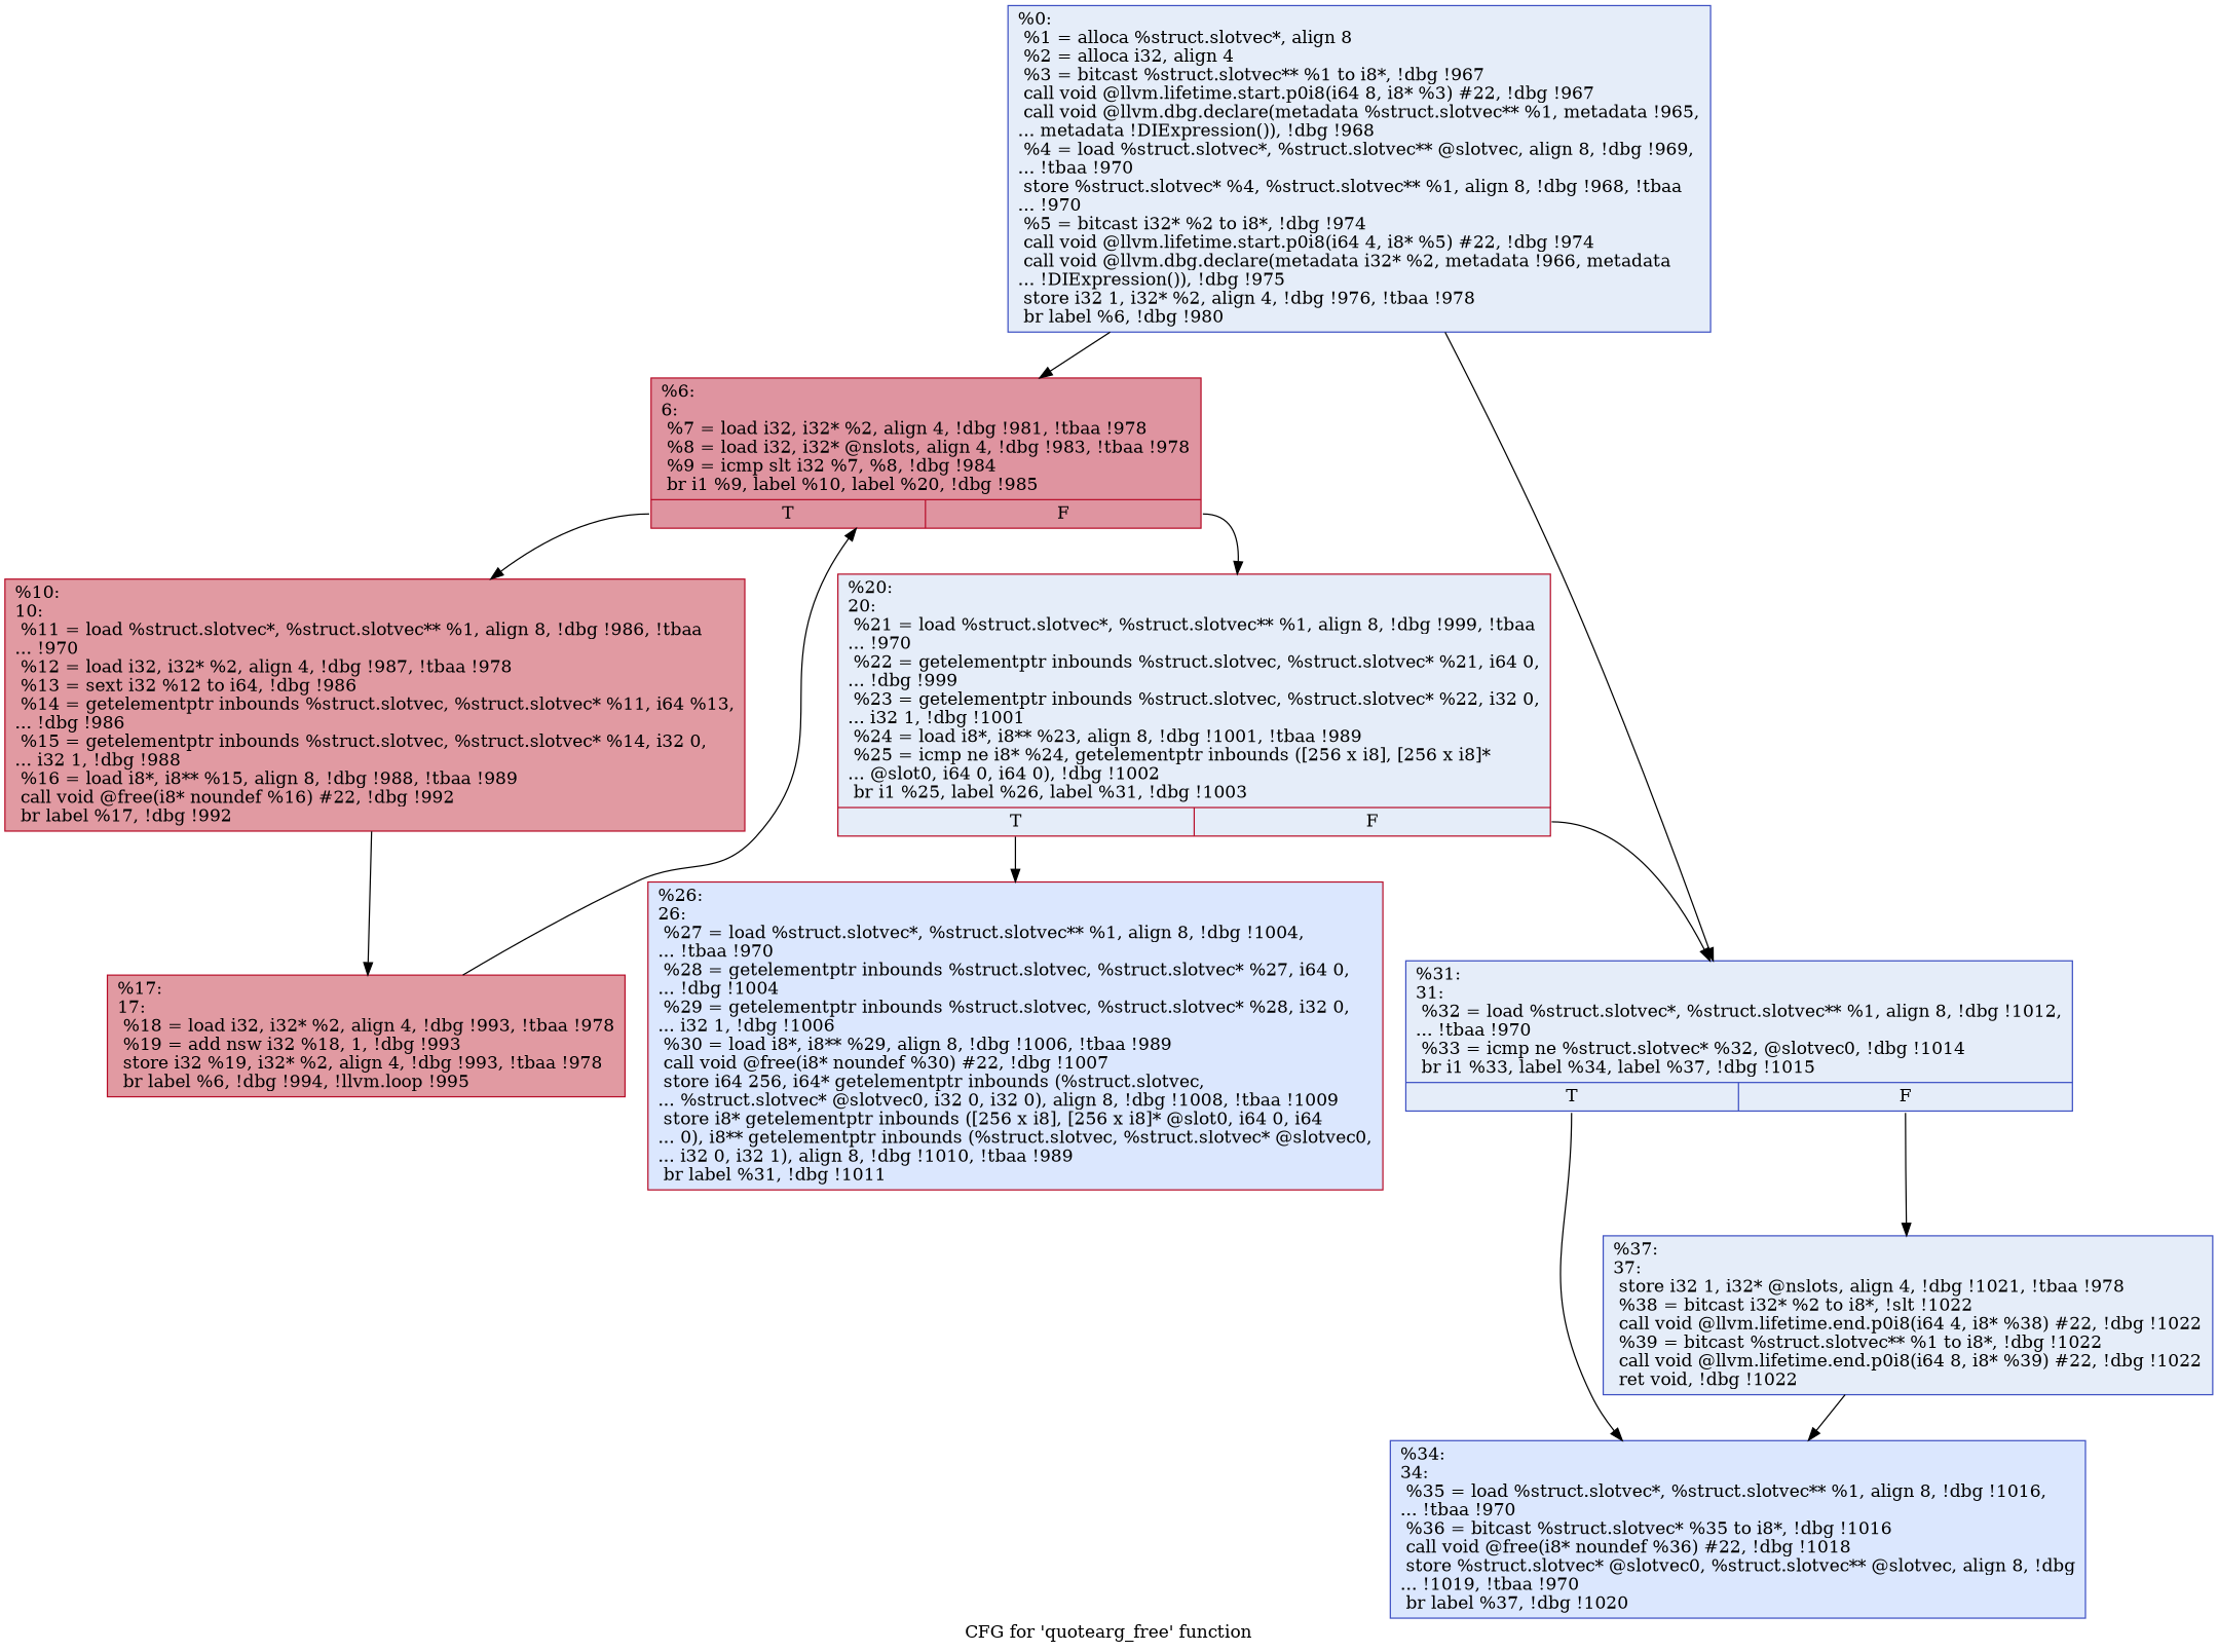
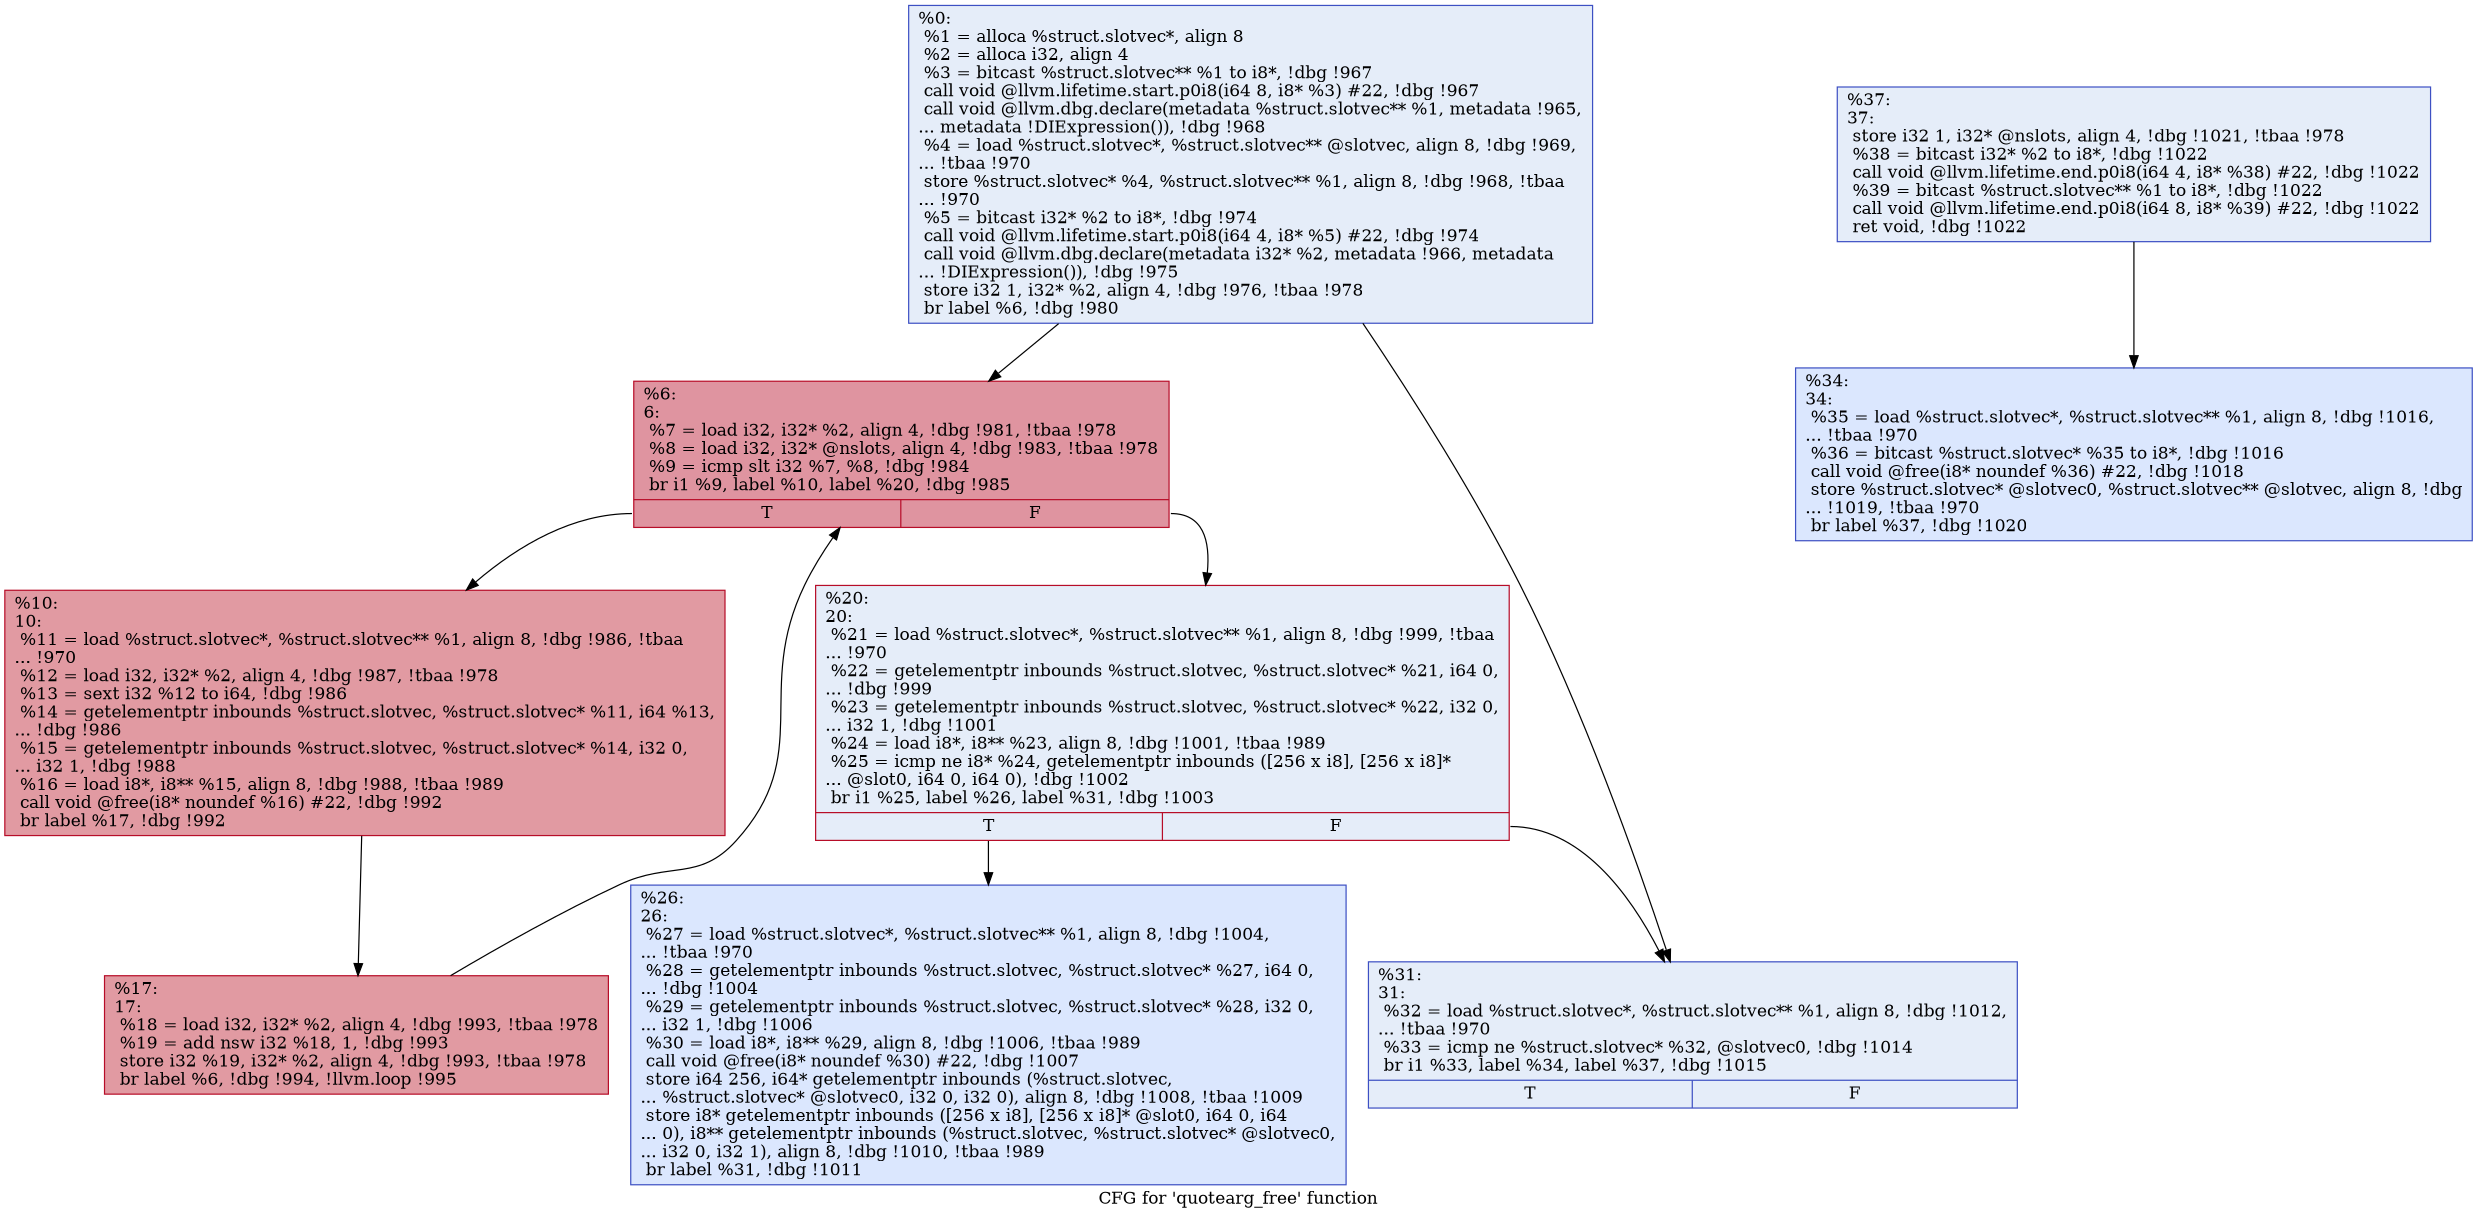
  digraph {
    label="CFG for 'quotearg_free' function"
    node [color="#3d50c3ff" fillcolor="#c5d6f270" shape=record style=filled]
    n1 [label="{%0:\l  %1 = alloca %struct.slotvec*, align 8\l  %2 = alloca i32, align 4\l  %3 = bitcast %struct.slotvec** %1 to i8*, !dbg !967\l  call void @llvm.lifetime.start.p0i8(i64 8, i8* %3) #22, !dbg !967\l  call void @llvm.dbg.declare(metadata %struct.slotvec** %1, metadata !965,\l... metadata !DIExpression()), !dbg !968\l  %4 = load %struct.slotvec*, %struct.slotvec** @slotvec, align 8, !dbg !969,\l... !tbaa !970\l  store %struct.slotvec* %4, %struct.slotvec** %1, align 8, !dbg !968, !tbaa\l... !970\l  %5 = bitcast i32* %2 to i8*, !dbg !974\l  call void @llvm.lifetime.start.p0i8(i64 4, i8* %5) #22, !dbg !974\l  call void @llvm.dbg.declare(metadata i32* %2, metadata !966, metadata\l... !DIExpression()), !dbg !975\l  store i32 1, i32* %2, align 4, !dbg !976, !tbaa !978\l  br label %6, !dbg !980\l}"]
    n2 [color="#b70d28ff" fillcolor="#b70d2870" label="{%6:\l6:                                                \l  %7 = load i32, i32* %2, align 4, !dbg !981, !tbaa !978\l  %8 = load i32, i32* @nslots, align 4, !dbg !983, !tbaa !978\l  %9 = icmp slt i32 %7, %8, !dbg !984\l  br i1 %9, label %10, label %20, !dbg !985\l|{<s0>T|<s1>F}}"]
    n3 [label="{%31:\l31:                                               \l  %32 = load %struct.slotvec*, %struct.slotvec** %1, align 8, !dbg !1012,\l... !tbaa !970\l  %33 = icmp ne %struct.slotvec* %32, @slotvec0, !dbg !1014\l  br i1 %33, label %34, label %37, !dbg !1015\l|{<s0>T|<s1>F}}"]
    n4 [color="#b70d28ff" fillcolor="#bb1b2c70" label="{%10:\l10:                                               \l  %11 = load %struct.slotvec*, %struct.slotvec** %1, align 8, !dbg !986, !tbaa\l... !970\l  %12 = load i32, i32* %2, align 4, !dbg !987, !tbaa !978\l  %13 = sext i32 %12 to i64, !dbg !986\l  %14 = getelementptr inbounds %struct.slotvec, %struct.slotvec* %11, i64 %13,\l... !dbg !986\l  %15 = getelementptr inbounds %struct.slotvec, %struct.slotvec* %14, i32 0,\l... i32 1, !dbg !988\l  %16 = load i8*, i8** %15, align 8, !dbg !988, !tbaa !989\l  call void @free(i8* noundef %16) #22, !dbg !992\l  br label %17, !dbg !992\l}"]
    n5 [color="#b70d28ff" label="{%20:\l20:                                               \l  %21 = load %struct.slotvec*, %struct.slotvec** %1, align 8, !dbg !999, !tbaa\l... !970\l  %22 = getelementptr inbounds %struct.slotvec, %struct.slotvec* %21, i64 0,\l... !dbg !999\l  %23 = getelementptr inbounds %struct.slotvec, %struct.slotvec* %22, i32 0,\l... i32 1, !dbg !1001\l  %24 = load i8*, i8** %23, align 8, !dbg !1001, !tbaa !989\l  %25 = icmp ne i8* %24, getelementptr inbounds ([256 x i8], [256 x i8]*\l... @slot0, i64 0, i64 0), !dbg !1002\l  br i1 %25, label %26, label %31, !dbg !1003\l|{<s0>T|<s1>F}}"]
    n6 [color="#b70d28ff" fillcolor="#bb1b2c70" label="{%17:\l17:                                               \l  %18 = load i32, i32* %2, align 4, !dbg !993, !tbaa !978\l  %19 = add nsw i32 %18, 1, !dbg !993\l  store i32 %19, i32* %2, align 4, !dbg !993, !tbaa !978\l  br label %6, !dbg !994, !llvm.loop !995\l}"]
-   n7 [color="#b70d28ff" fillcolor="#aec9fc70" label="{%26:\l26:                                               \l  %27 = load %struct.slotvec*, %struct.slotvec** %1, align 8, !dbg !1004,\l... !tbaa !970\l  %28 = getelementptr inbounds %struct.slotvec, %struct.slotvec* %27, i64 0,\l... !dbg !1004\l  %29 = getelementptr inbounds %struct.slotvec, %struct.slotvec* %28, i32 0,\l... i32 1, !dbg !1006\l  %30 = load i8*, i8** %29, align 8, !dbg !1006, !tbaa !989\l  call void @free(i8* noundef %30) #22, !dbg !1007\l  store i64 256, i64* getelementptr inbounds (%struct.slotvec,\l... %struct.slotvec* @slotvec0, i32 0, i32 0), align 8, !dbg !1008, !tbaa !1009\l  store i8* getelementptr inbounds ([256 x i8], [256 x i8]* @slot0, i64 0, i64\l... 0), i8** getelementptr inbounds (%struct.slotvec, %struct.slotvec* @slotvec0,\l... i32 0, i32 1), align 8, !dbg !1010, !tbaa !989\l  br label %31, !dbg !1011\l}"]
+   n7 [fillcolor="#aec9fc70" label="{%26:\l26:                                               \l  %27 = load %struct.slotvec*, %struct.slotvec** %1, align 8, !dbg !1004,\l... !tbaa !970\l  %28 = getelementptr inbounds %struct.slotvec, %struct.slotvec* %27, i64 0,\l... !dbg !1004\l  %29 = getelementptr inbounds %struct.slotvec, %struct.slotvec* %28, i32 0,\l... i32 1, !dbg !1006\l  %30 = load i8*, i8** %29, align 8, !dbg !1006, !tbaa !989\l  call void @free(i8* noundef %30) #22, !dbg !1007\l  store i64 256, i64* getelementptr inbounds (%struct.slotvec,\l... %struct.slotvec* @slotvec0, i32 0, i32 0), align 8, !dbg !1008, !tbaa !1009\l  store i8* getelementptr inbounds ([256 x i8], [256 x i8]* @slot0, i64 0, i64\l... 0), i8** getelementptr inbounds (%struct.slotvec, %struct.slotvec* @slotvec0,\l... i32 0, i32 1), align 8, !dbg !1010, !tbaa !989\l  br label %31, !dbg !1011\l}"]
    n8 [fillcolor="#aec9fc70" label="{%34:\l34:                                               \l  %35 = load %struct.slotvec*, %struct.slotvec** %1, align 8, !dbg !1016,\l... !tbaa !970\l  %36 = bitcast %struct.slotvec* %35 to i8*, !dbg !1016\l  call void @free(i8* noundef %36) #22, !dbg !1018\l  store %struct.slotvec* @slotvec0, %struct.slotvec** @slotvec, align 8, !dbg\l... !1019, !tbaa !970\l  br label %37, !dbg !1020\l}"]
-   n9 [label="{%37:\l37:                                               \l  store i32 1, i32* @nslots, align 4, !dbg !1021, !tbaa !978\l  %38 = bitcast i32* %2 to i8*, !slt !1022\l  call void @llvm.lifetime.end.p0i8(i64 4, i8* %38) #22, !dbg !1022\l  %39 = bitcast %struct.slotvec** %1 to i8*, !dbg !1022\l  call void @llvm.lifetime.end.p0i8(i64 8, i8* %39) #22, !dbg !1022\l  ret void, !dbg !1022\l}"]
+   n9 [label="{%37:\l37:                                               \l  store i32 1, i32* @nslots, align 4, !dbg !1021, !tbaa !978\l  %38 = bitcast i32* %2 to i8*, !dbg !1022\l  call void @llvm.lifetime.end.p0i8(i64 4, i8* %38) #22, !dbg !1022\l  %39 = bitcast %struct.slotvec** %1 to i8*, !dbg !1022\l  call void @llvm.lifetime.end.p0i8(i64 8, i8* %39) #22, !dbg !1022\l  ret void, !dbg !1022\l}"]
    n1 -> n2
    n1 -> n3
    n2 -> n4 [tailport=s0]
    n2 -> n5 [tailport=s1]
-   n3 -> n8 [tailport=s0]
-   n3 -> n9 [tailport=s1]
    n4 -> n6
    n5 -> n3 [tailport=s1]
    n5 -> n7 [tailport=s0]
    n6 -> n2
    n9 -> n8
  }
